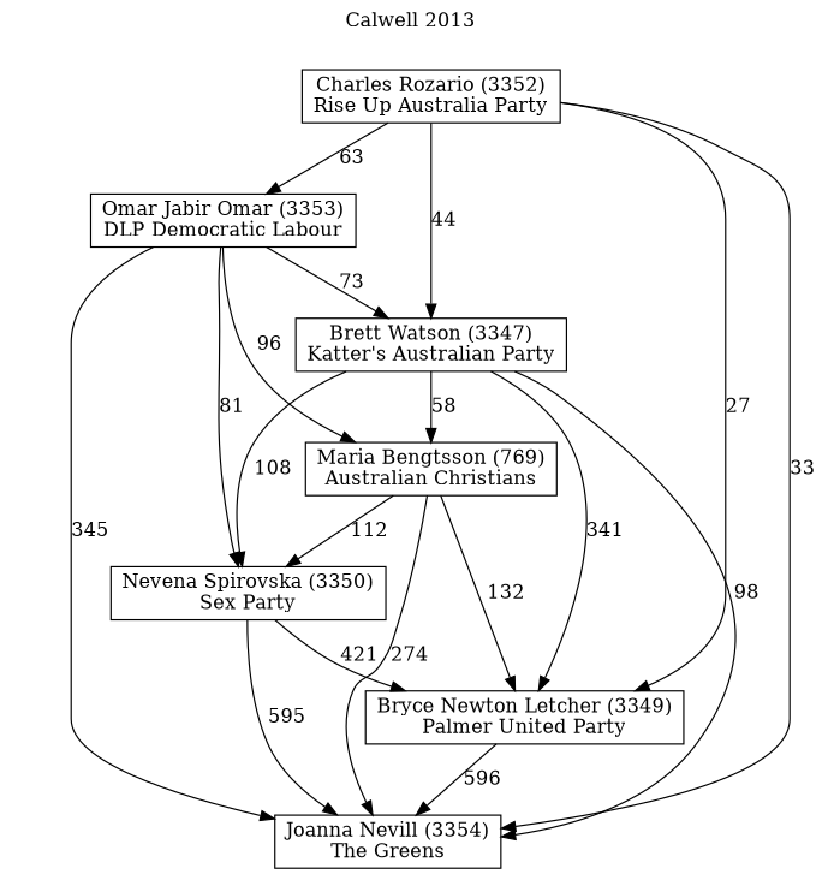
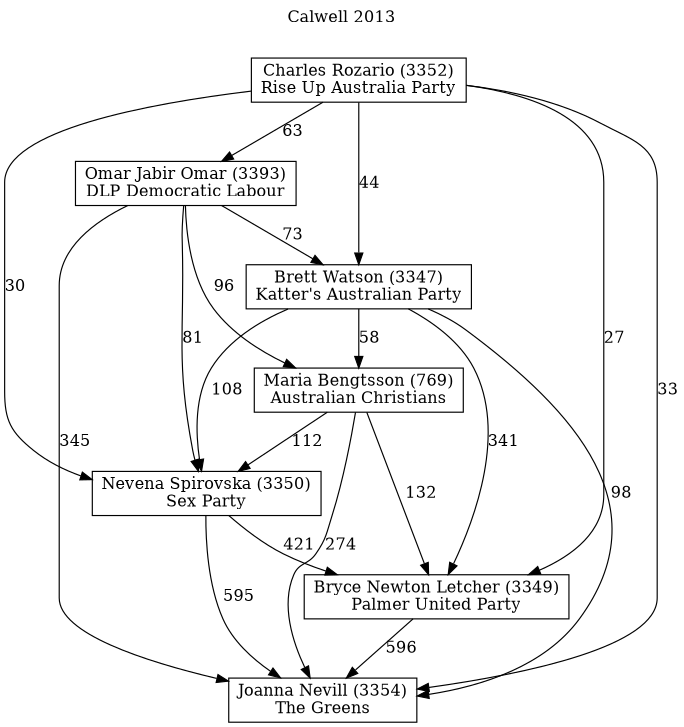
  digraph {
    label="Calwell 2013"
    labelloc=t
    mclimit=10
    node [shape=box]
    n1 [label="Brett Watson (3347)\nKatter's Australian Party"]
    n2 [label="Bryce Newton Letcher (3349)\nPalmer United Party"]
    n3 [label="Joanna Nevill (3354)\nThe Greens"]
    n4 [label="Maria Bengtsson (769)\nAustralian Christians"]
    n5 [label="Nevena Spirovska (3350)\nSex Party"]
    n6 [label="Charles Rozario (3352)\nRise Up Australia Party"]
-   n7 [label="Omar Jabir Omar (3353)\nDLP Democratic Labour"]
+   n7 [label="Omar Jabir Omar (3393)\nDLP Democratic Labour"]
    n1 -> n2 [label=341]
    n1 -> n3 [label=98]
    n1 -> n4 [label=58]
    n1 -> n5 [label=108]
    n2 -> n3 [label=596]
    n4 -> n2 [label=132]
    n4 -> n3 [label=274]
    n4 -> n5 [label=112]
    n5 -> n2 [label=421]
    n5 -> n3 [label=595]
    n6 -> n1 [label=44]
    n6 -> n2 [label=27]
    n6 -> n3 [label=33]
+   n6 -> n5 [label=30]
    n6 -> n7 [label=63]
    n7 -> n1 [label=73]
    n7 -> n3 [label=345]
    n7 -> n4 [label=96]
    n7 -> n5 [label=81]
  }
